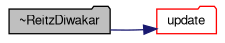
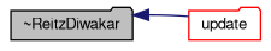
  digraph {
    rankdir=LR
    node [fontname=FreeSans fontsize=10 shape=folder]
    n1 [color=black fillcolor=grey75 fontcolor=black height=0.2 label="~ReitzDiwakar" style=filled width=0.4]
    n2 [color=red height=0.2 label=update width=0.4]
-   n1 -> n2 [color=midnightblue fontname=FreeSans fontsize=10 labelfontname=FreeSans labelfontsize=10 style=solid]
+   n2 -> n1 [color=midnightblue fontname=FreeSans fontsize=10 labelfontname=FreeSans labelfontsize=10 style=solid]
  }
